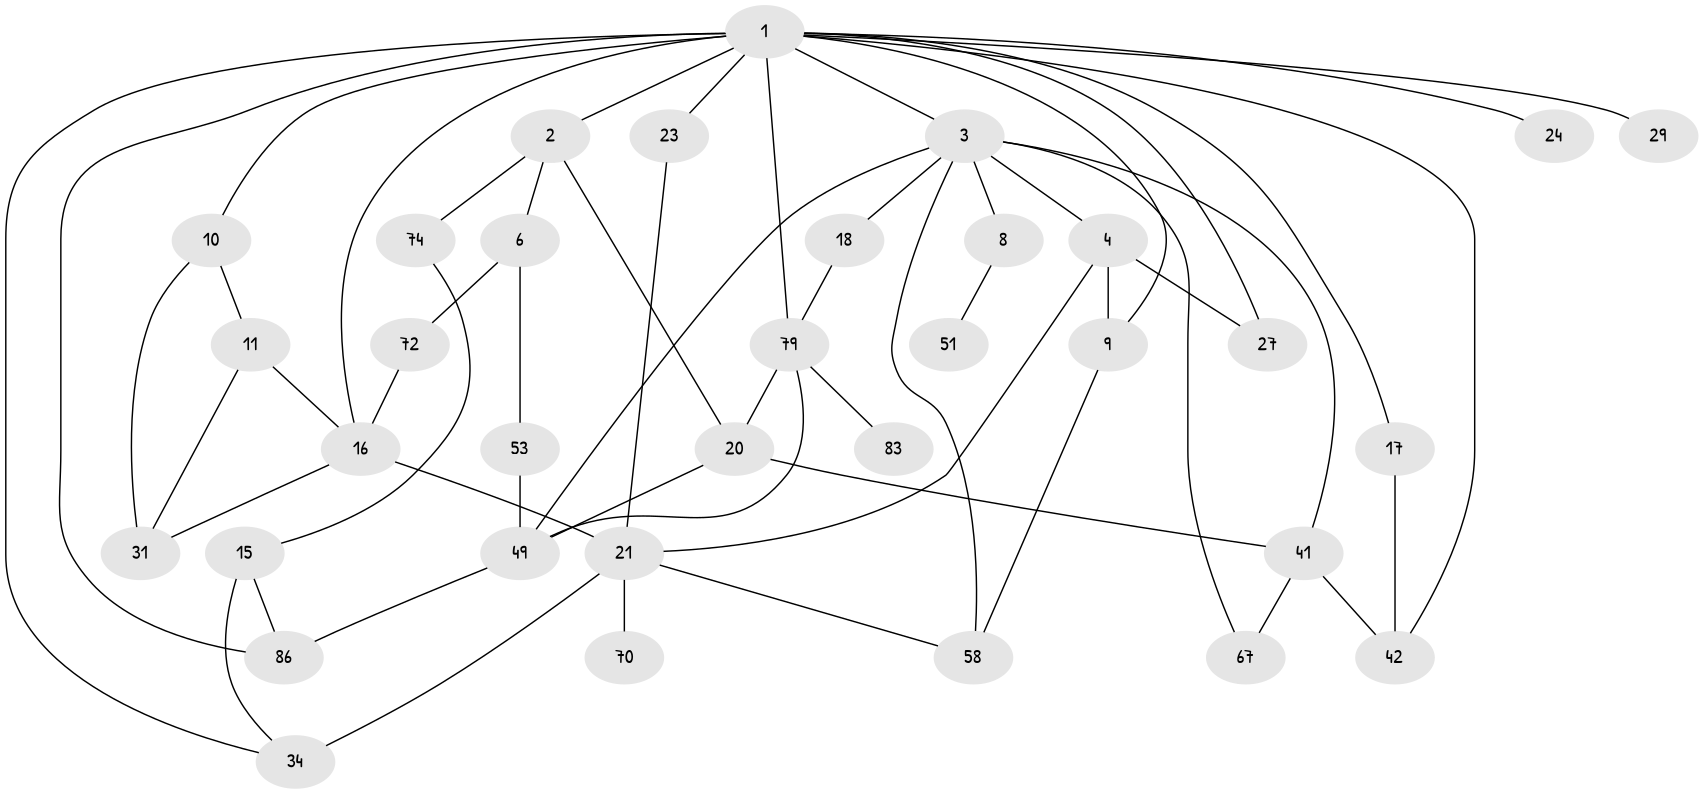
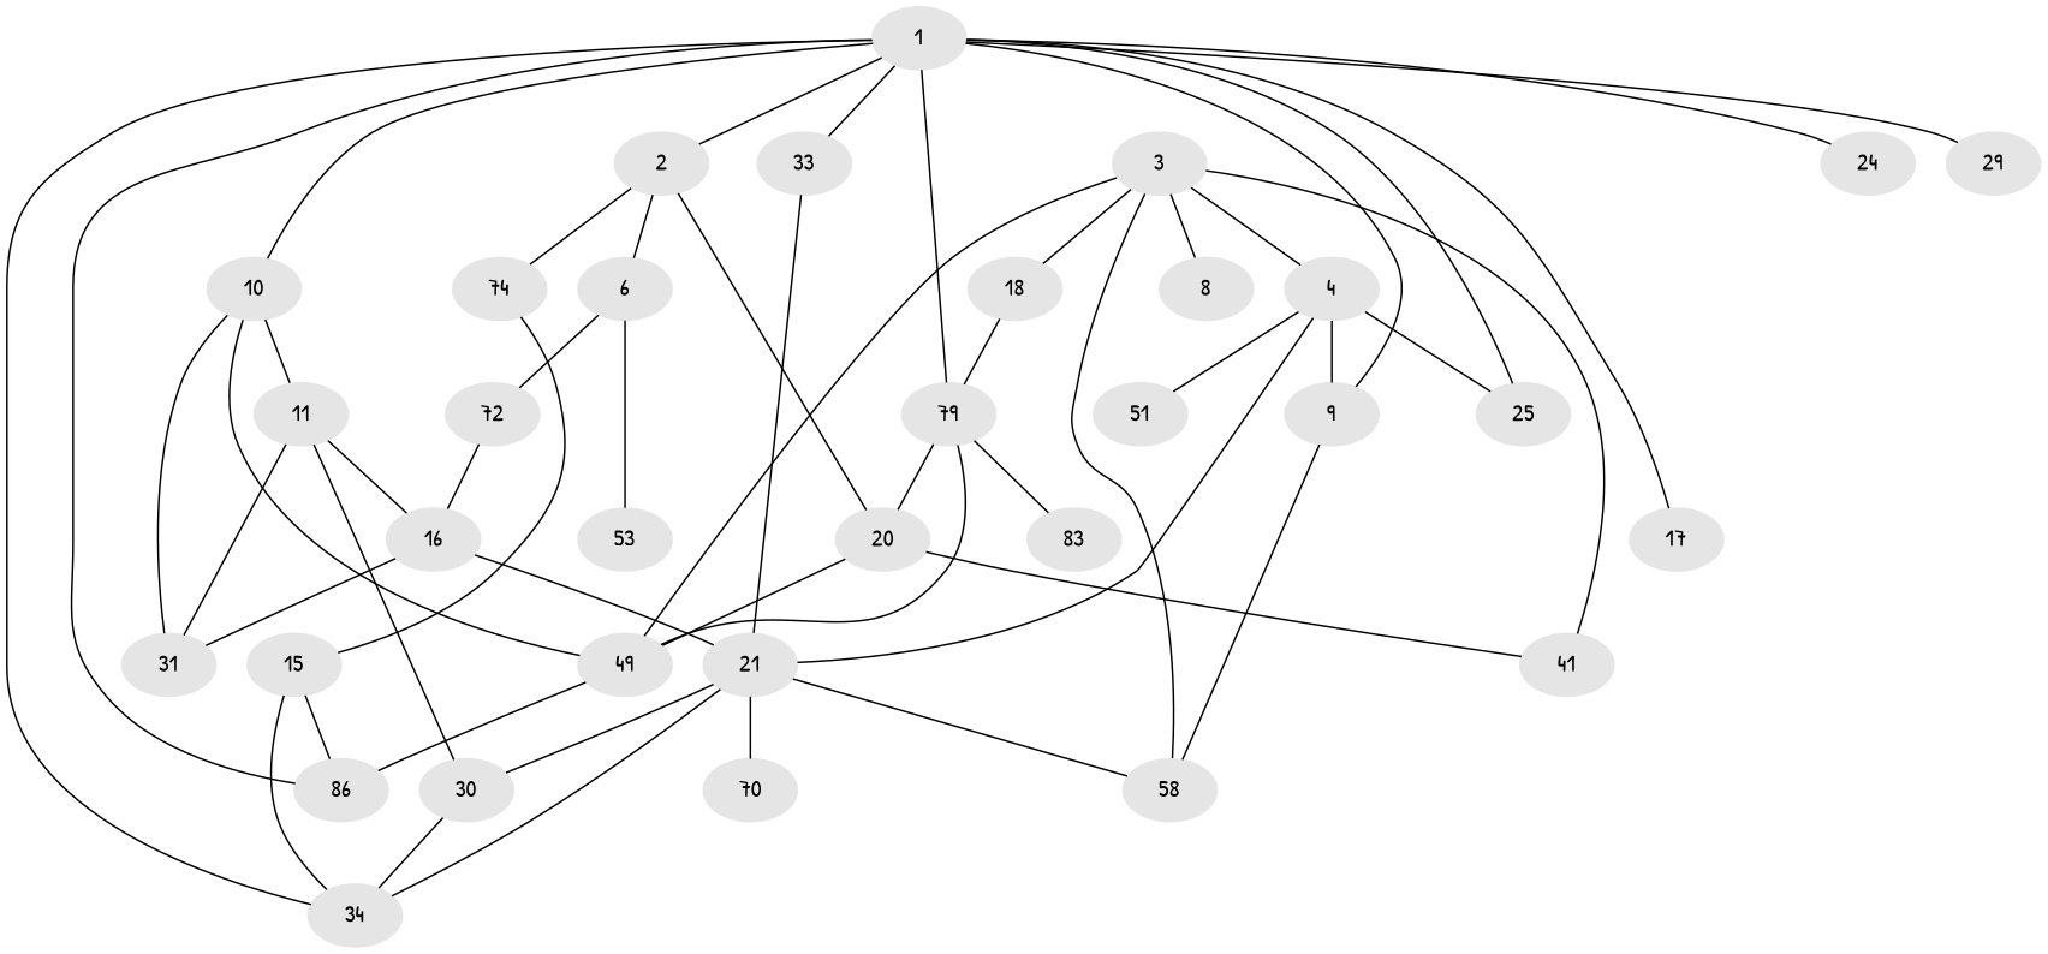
  graph {
    fontname="Patrick Hand"
    node [color=gray90 fontname="Patrick Hand" style=filled]
    edge [fontname="Patrick Hand"]
    1 [super="+5"]
    2
    3 [super="+12"]
    9 [super="+46"]
    10 [super="+26"]
    16 [super="+45+27"]
    17
    n8 [label=79 super="+68+40"]
-   23
+   23 [label=33]
    24 [super="+66"]
-   25 [label=27]
+   25
    29
    34 [super="+44"]
-   42 [super="+48"]
    n15 [label=86 super="+60"]
    6
    n17 [label=74]
    20 [super="+32+22+50"]
    58
    4 [super="+47"]
    8
    18
    41 [super="+78+59"]
    49 [super="+77+52"]
-   67 [super="+76"]
    11 [super="+55"]
    n27 [label=31 super="+79"]
+   30 [super="+64"]
    n29 [label=21 super="+33"]
    n30 [label=83]
    51
    n32 [label=53]
    72
    15 [super="+63+37"]
    70
    1 -- 2
-   1 -- 3
    1 -- 9
    1 -- 10
-   1 -- 16
    1 -- 17
    1 -- n8 [weight=2]
    1 -- 23
    1 -- 24
    1 -- 25
    1 -- 29
    1 -- 34 [weight=2]
-   1 -- 42
    1 -- n15
    2 -- 6
    2 -- n17
    2 -- 20
    3 -- 58
    3 -- 4
    3 -- 8
    3 -- 18
    3 -- 41
    3 -- 49
-   3 -- 67
    9 -- 58
-   n32 -- 49
+   10 -- 49
    10 -- 11
    10 -- n27
    16 -- n27
    16 -- n29
-   17 -- 42
    n8 -- 20
    n8 -- 49
    n8 -- n30
    23 -- n29
    6 -- n32
    6 -- 72
    n17 -- 15
    20 -- 41
    20 -- 49
    4 -- 9
    4 -- 25
    4 -- n29
-   8 -- 51
+   4 -- 51
    18 -- n8
-   41 -- 42
-   41 -- 67
    49 -- n15
    11 -- 16
    11 -- n27
+   11 -- 30
+   30 -- 34
    n29 -- 34 [weight=2]
    n29 -- 58
+   n29 -- 30
    n29 -- 70
    72 -- 16
    15 -- 34
    15 -- n15
  }
